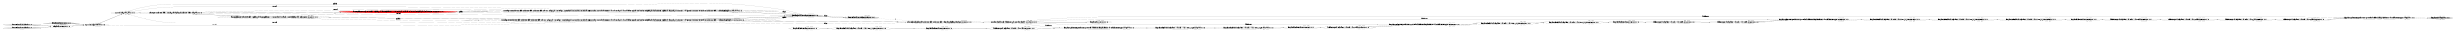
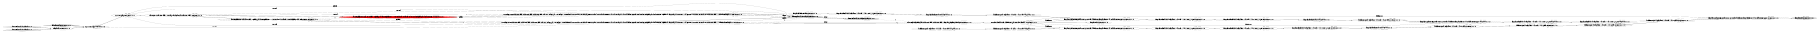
  digraph {
    fontname="DejaVu Sans"
    rankdir=LR
    node [fillcolor=white fontname="DejaVu Sans" shape=ellipse style=filled]
    edge [fontname="DejaVu Sans" style=bold]
    n1 [label="expectedOutput.add(new StreamRecord<>(new Tuple2<>(\"key2\",3),2999))@@@24@@@['0', '0', '1']"]
    n2 [label="expectedOutput.add(new StreamRecord<>(new Tuple2<>(\"key1\",2),2999))@@@25@@@['0', '0', '1']"]
    n3 [label="TestHarnessUtil.assertOutputEqualsSorted(\"Output was not correct.\",expectedOutput,testHarness.getOutput(),new Tuple2ResultSortComparator())@@@26@@@['0', '0', '1']"]
    n4 [label="testHarness.processElement(new StreamRecord<>(new Tuple2<>(\"key1\",1),Long.MAX_VALUE))@@@29@@@['0', '0', '1']"]
    n5 [label="testHarness.setProcessingTime(7000)@@@30@@@['0', '0', '1']"]
    n6 [label="expectedOutput.add(new StreamRecord<>(new Tuple2<>(\"key2\",2),3999))@@@31@@@['0', '0', '1']"]
    n7 [label="TestHarnessUtil.assertOutputEqualsSorted(\"Output was not correct.\",expectedOutput,testHarness.getOutput(),new Tuple2ResultSortComparator())@@@15@@@['0', '0', '1']"]
    n8 [label="testHarness.processElement(new StreamRecord<>(new Tuple2<>(\"key2\",1),Long.MAX_VALUE))@@@16@@@['0', '0', '1']"]
    n9 [label="testHarness.processElement(new StreamRecord<>(new Tuple2<>(\"key2\",1),Long.MAX_VALUE))@@@17@@@['0', '0', '1']"]
    n10 [fillcolor=red label="ReducingStateDescriptor<Tuple2<String,Integer>> stateDesc = new ReducingStateDescriptor<>(\"window-contents\",new SumReducer(),STRING_INT_TUPLE.createSerializer(new ExecutionConfig()))@@@6@@@['0', '1', '0']"]
    n11 [label="WindowOperator<String,Tuple2<String,Integer>,Tuple2<String,Integer>,Tuple2<String,Integer>,TimeWindow> operator = new WindowOperator<>(SlidingEventTimeWindows.of(Time.of(windowSize,TimeUnit.SECONDS),Time.of(windowSlide,TimeUnit.SECONDS)),new TimeWindow.Serializer(),new TupleKeySelector(),BasicTypeInfo.STRING_TYPE_INFO.createSerializer(new ExecutionConfig()),stateDesc,new InternalSingleValueWindowFunction<>(new PassThroughWindowFunction<String,TimeWindow,Tuple2<String,Integer>>()),EventTimeTrigger.create(),0,null)@@@7@@@['0', '1', '0']"]
    n12 [fillcolor=lightgray label="testSlidingEventTimeWindows(operator)@@@8@@@['1', '1', '0']"]
    n13 [label="testHarness.setProcessingTime(3)@@@11@@@['0', '0', '1']"]
    n14 [label="testHarness.processElement(new StreamRecord<>(new Tuple2<>(\"key2\",1),Long.MAX_VALUE))@@@12@@@['0', '0', '1']"]
    n15 [label="testHarness.setProcessingTime(1000)@@@13@@@['0', '0', '1']" shape=diamond]
    n16 [label="TestHarnessUtil.assertOutputEqualsSorted(\"Output was not correct.\",expectedOutput,testHarness.getOutput(),new Tuple2ResultSortComparator())@@@35@@@['0', '0', '1']"]
    n17 [fillcolor=lightgray label="testHarness.close()@@@36@@@['0', '0', '1']"]
    n18 [label="expectedOutput.add(new StreamRecord<>(new Tuple2<>(\"key1\",5),3999))@@@32@@@['0', '0', '1']"]
    n19 [label="expectedOutput.add(new StreamRecord<>(new Tuple2<>(\"key1\",5),4999))@@@33@@@['0', '0', '1']"]
    n20 [label="testHarness.processElement(new StreamRecord<>(new Tuple2<>(\"key1\",1),Long.MAX_VALUE))@@@21@@@['0', '0', '1']"]
    n21 [label="testHarness.processElement(new StreamRecord<>(new Tuple2<>(\"key1\",1),Long.MAX_VALUE))@@@22@@@['0', '0', '1']"]
-   n22 [label="testHarness.setProcessingTime(3000)@@@23@@@['0', '0', '1']"]
    n23 [label="expectedOutput.add(new StreamRecord<>(new Tuple2<>(\"key1\",3),5999))@@@34@@@['0', '0', '1']"]
    n24 [label="testHarness.setProcessingTime(2000)@@@18@@@['0', '0', '1']"]
    n25 [label="expectedOutput.add(new StreamRecord<>(new Tuple2<>(\"key2\",3),1999))@@@19@@@['0', '0', '1']"]
    n26 [label="TestHarnessUtil.assertOutputEqualsSorted(\"Output was not correct.\",expectedOutput,testHarness.getOutput(),new Tuple2ResultSortComparator())@@@20@@@['0', '0', '1']"]
    n27 [label="ReducingStateDescriptor<Tuple2<String,Integer>> stateDesc = new ReducingStateDescriptor<>(\"window-contents\",new SumReducer(),inputType.createSerializer(new ExecutionConfig()))@@@6@@@['1', '0', '1']"]
    n28 [label="WindowOperator<String,Tuple2<String,Integer>,Tuple2<String,Integer>,Tuple2<String,Integer>,TimeWindow> operator = new WindowOperator<>(SlidingProcessingTimeWindows.of(Time.of(windowSize,TimeUnit.SECONDS),Time.of(windowSlide,TimeUnit.SECONDS)),new TimeWindow.Serializer(),new TupleKeySelector(),BasicTypeInfo.STRING_TYPE_INFO.createSerializer(new ExecutionConfig()),stateDesc,new InternalSingleValueWindowFunction<>(new PassThroughWindowFunction<String,TimeWindow,Tuple2<String,Integer>>()),ProcessingTimeTrigger.create(),0,null)@@@7@@@['1', '0', '1']"]
    n29 [label="OneInputStreamOperatorTestHarness<Tuple2<String,Integer>,Tuple2<String,Integer>> testHarness = createTestHarness(operator)@@@8@@@['0', '0', '1']"]
    n30 [fillcolor=lightgray label="testSlidingEventTimeWindows(operator)@@@9@@@['1', '0', '0']"]
    n31 [label="ConcurrentLinkedQueue<Object> expectedOutput = new ConcurrentLinkedQueue<>()@@@9@@@['0', '0', '1']"]
    n32 [label="expectedOutput.add(new StreamRecord<>(new Tuple2<>(\"key2\",1),999))@@@14@@@['0', '0', '1']"]
    n33 [fillcolor=lightgray label="testProcessingTimeSlidingWindows['0', '0', '1']" shape=diamond]
    n34 [label="final int windowSize = 3@@@3@@@['0', '0', '1']"]
    n35 [label="final int windowSlide = 1@@@4@@@['1', '1', '1']"]
    n36 [label="testHarness.processElement(new StreamRecord<>(new Tuple2<>(\"key1\",1),Long.MAX_VALUE))@@@27@@@['0', '0', '1']"]
    n37 [label="testHarness.processElement(new StreamRecord<>(new Tuple2<>(\"key1\",1),Long.MAX_VALUE))@@@28@@@['0', '0', '1']"]
    n38 [label="TypeInformation<Tuple2<String,Integer>> inputType = TypeInfoParser.parse(\"Tuple2<String, Integer>\")@@@5@@@['1', '1', '1']"]
    n39 [label="testHarness.open()@@@10@@@['0', '0', '1']"]
    n40 [label="closeCalled.set(0)@@@3@@@['1', '1', '0']"]
    n41 [fillcolor=lightgray label="testSlidingEventTimeWindowsReduce['1', '0', '0']" shape=diamond]
    n42 [fillcolor=lightgray label="testSlidingEventTimeWindowsReduce['0', '1', '0']" shape=diamond]
    n1 -> n2
    n2 -> n3
    n3 -> n36
    n4 -> n5
    n5 -> n6
    n6 -> n18
    n7 -> n8
    n8 -> n9
    n9 -> n24
    n10 -> n11 [label=stateDesc style=solid]
    n10 -> n11
    n11 -> n12 [label=operator style=solid]
    n11 -> n12
    n12 -> n28 [label=0 style=dashed]
    n12 -> n30
    n12 -> n30 [label=operator style=solid]
    n13 -> n14
    n14 -> n15
    n15 -> n32
    n16 -> n17
    n18 -> n19
    n19 -> n23
    n20 -> n21
-   n21 -> n22
-   n22 -> n1
    n23 -> n16
    n24 -> n25
    n25 -> n26
    n26 -> n20
    n27 -> n10 [label=0 style=dashed]
    n27 -> n28 [label=stateDesc style=solid]
    n27 -> n28
    n28 -> n12
    n28 -> n12 [label=stateDesc style=solid]
    n28 -> n29 [label=operator style=solid]
    n28 -> n29
    n29 -> n31
    n30 -> n29 [label=0 style=dashed]
    n31 -> n3 [label=expectedOutput style=solid]
    n31 -> n7 [label=expectedOutput style=solid]
    n31 -> n16 [label=expectedOutput style=solid]
    n31 -> n26 [label=expectedOutput style=solid]
    n31 -> n39
    n32 -> n7
    n33 -> n34
    n34 -> n28 [label=windowSize style=solid]
    n34 -> n35
    n35 -> n11 [label=windowSize style=solid]
    n35 -> n12 [label=stateDesc style=solid]
    n35 -> n28 [label=windowSlide style=solid]
    n35 -> n38
    n36 -> n37
    n37 -> n4
    n38 -> n10
    n38 -> n11 [label=windowSlide style=solid]
    n38 -> n12 [label=windowSlide style=solid]
    n38 -> n27
    n40 -> n34
    n41 -> n40
    n42 -> n40
  }
